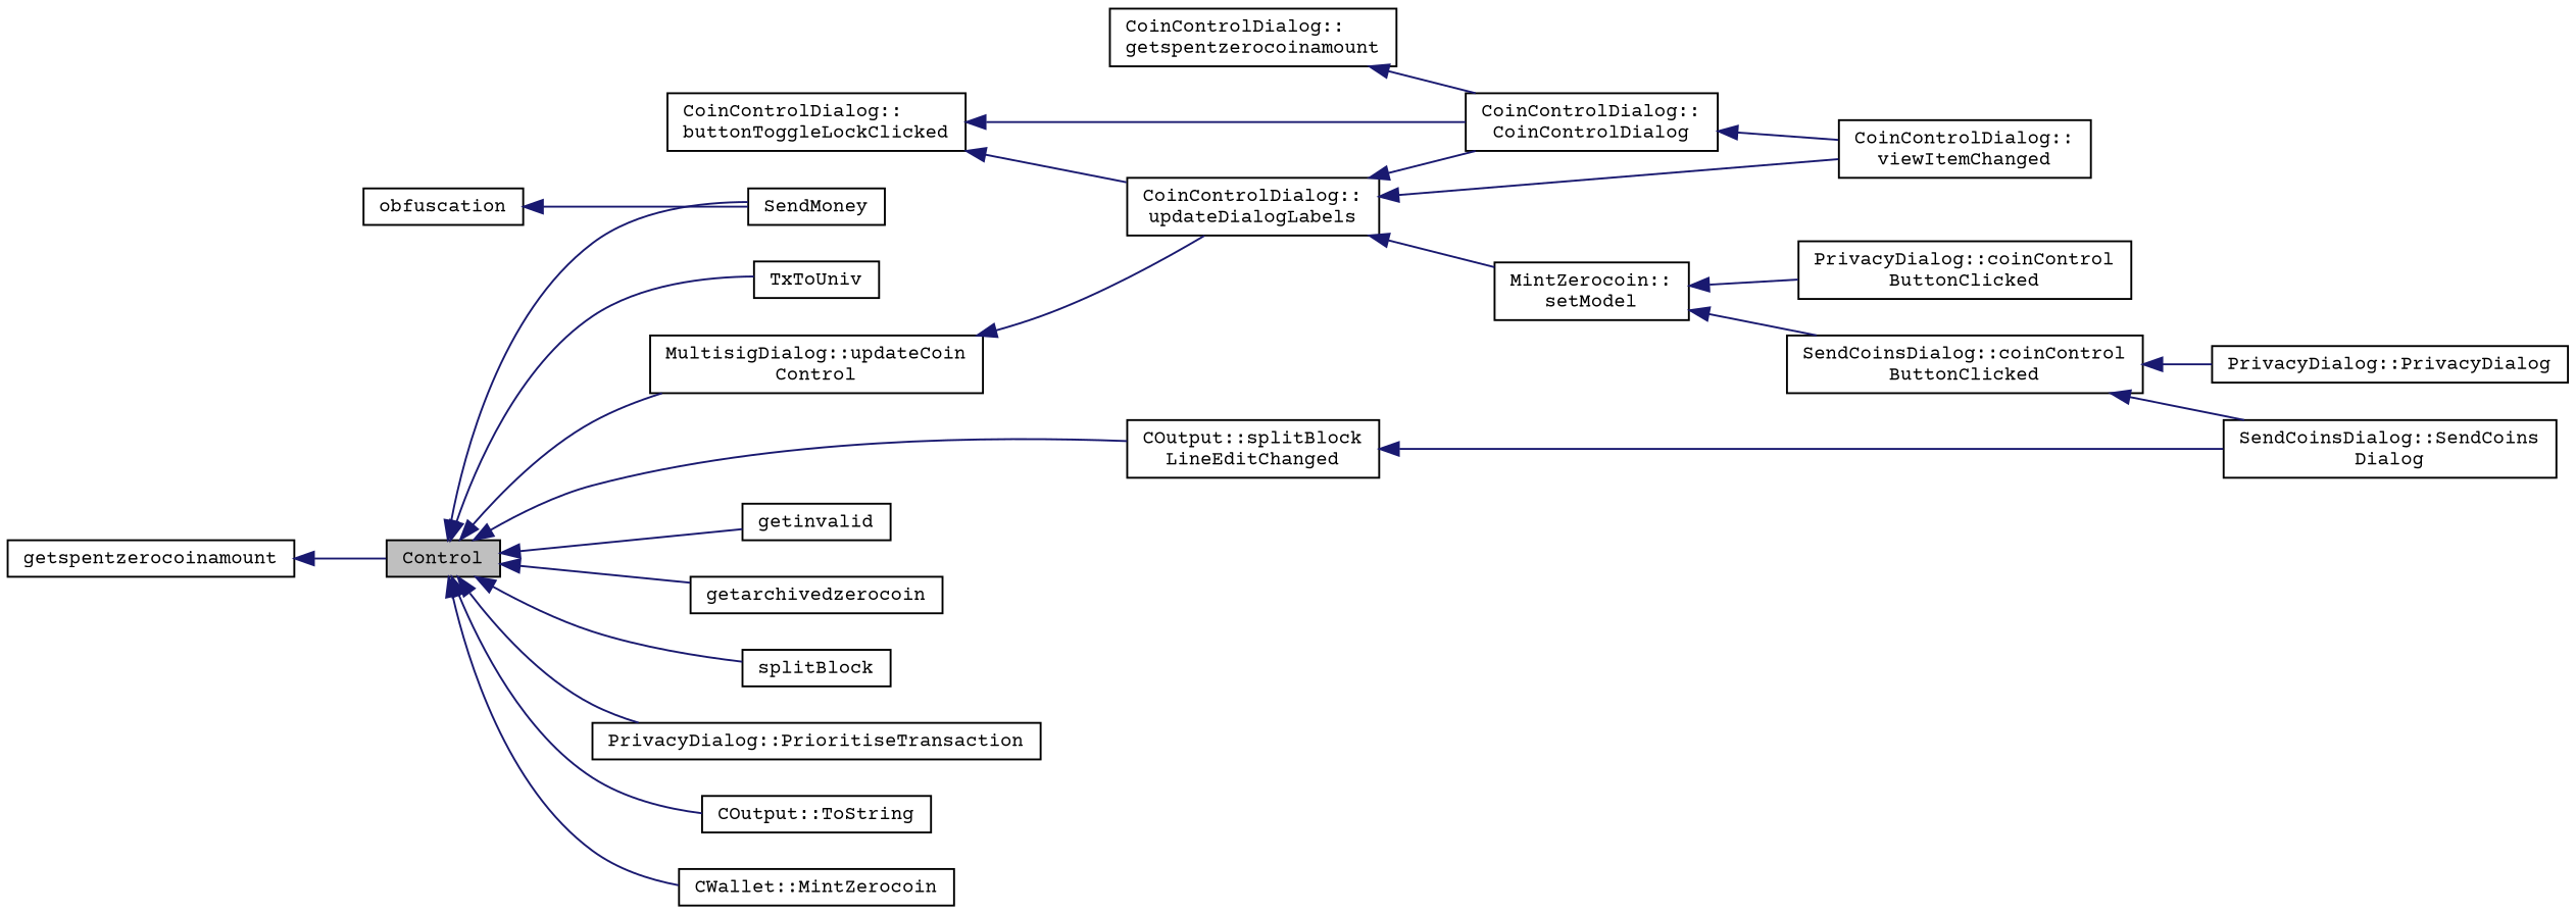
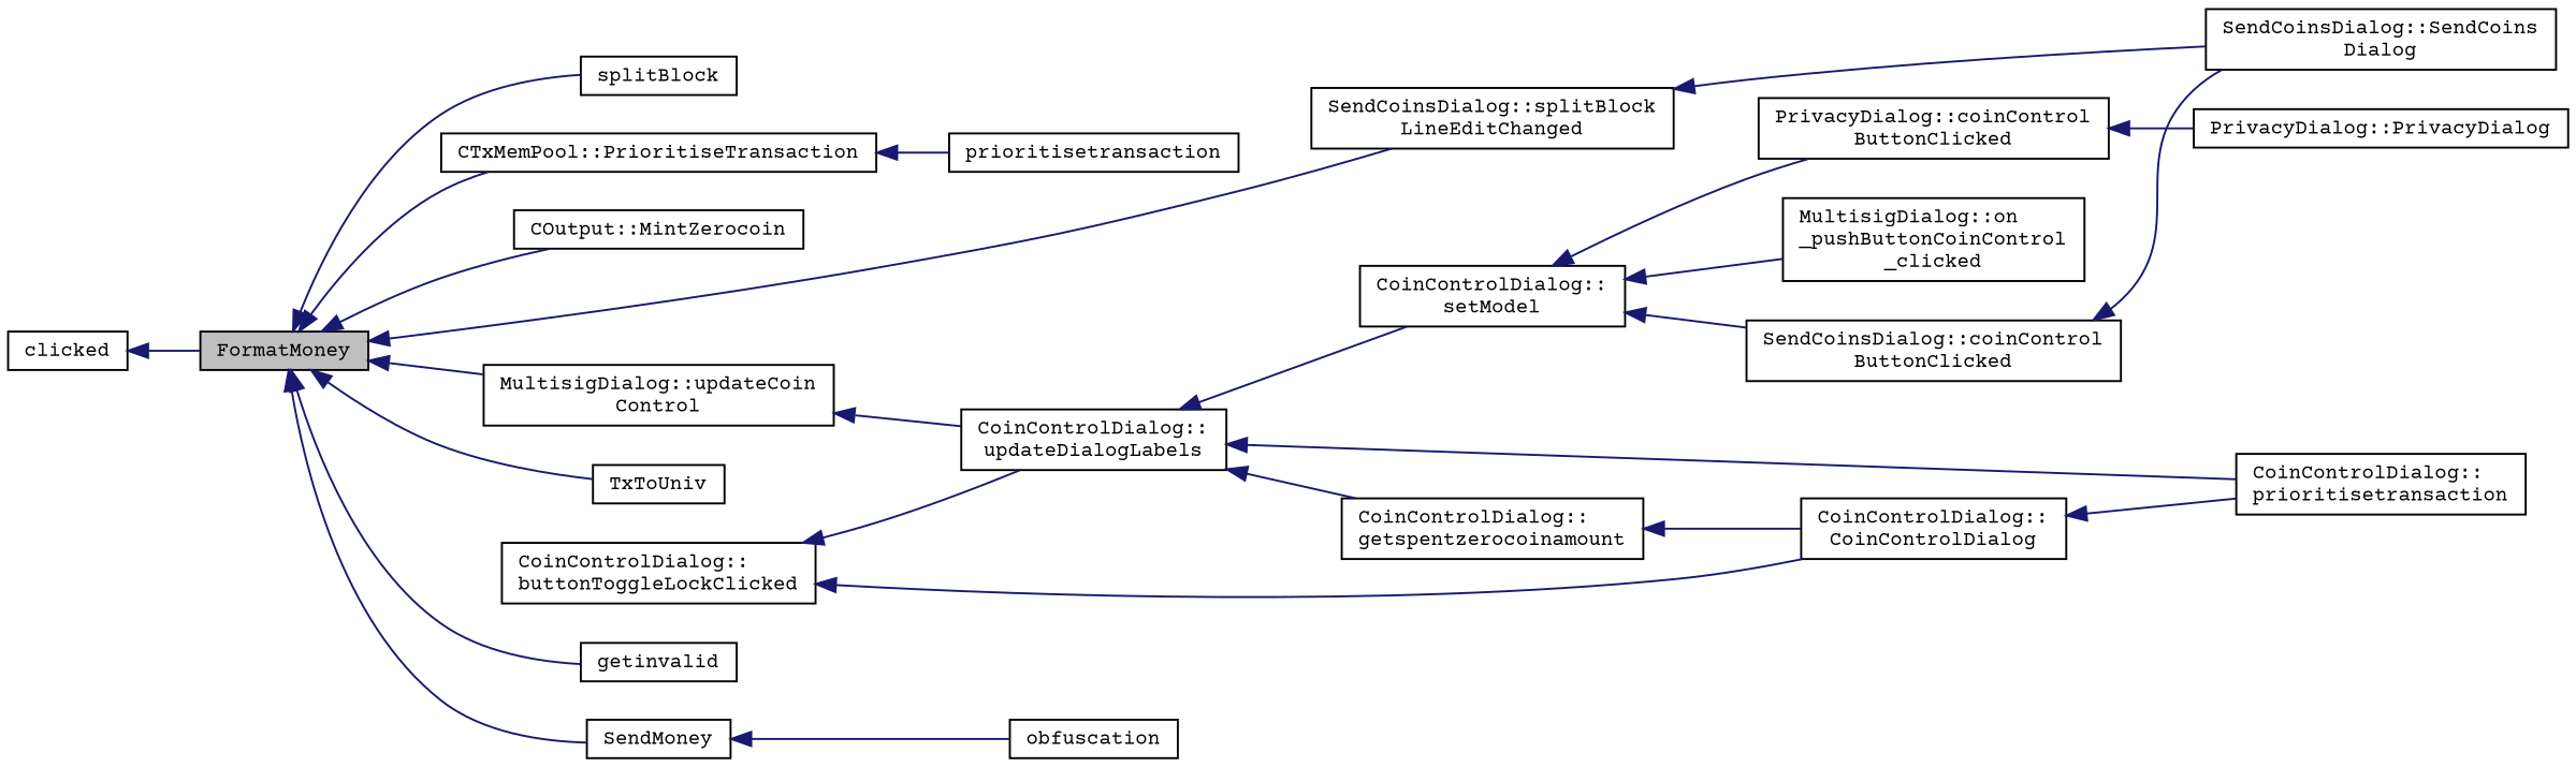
  digraph {
    fontname="Courier Prime"
    rankdir=LR
    node [color=black fillcolor=white fontname="Courier Prime" fontsize=10 shape=record style=filled]
    edge [color=midnightblue dir=back fontname="Courier Prime" fontsize=10 labelfontname=Helvetica labelfontsize=10 style=solid]
-   n1 [fillcolor=grey75 fontcolor=black height=0.2 label=Control width=0.4]
+   n1 [fillcolor=grey75 fontcolor=black height=0.2 label=FormatMoney width=0.4]
    n2 [height=0.2 label=TxToUniv width=0.4]
    n3 [height=0.2 label="MultisigDialog::updateCoin\lControl" width=0.4]
-   n4 [height=0.2 label="COutput::splitBlock\lLineEditChanged" width=0.4]
+   n4 [height=0.2 label="SendCoinsDialog::splitBlock\lLineEditChanged" width=0.4]
    n5 [height=0.2 label=getinvalid width=0.4]
    n6 [height=0.2 label=SendMoney width=0.4]
-   n7 [height=0.2 label=getarchivedzerocoin width=0.4]
    n8 [height=0.2 label=splitBlock width=0.4]
-   n9 [height=0.2 label="PrivacyDialog::PrioritiseTransaction" width=0.4]
-   n10 [height=0.2 label="COutput::ToString" width=0.4]
-   n11 [height=0.2 label="CWallet::MintZerocoin" width=0.4]
+   n9 [height=0.2 label="CTxMemPool::PrioritiseTransaction" width=0.4]
+   n10 [height=0.2 label="COutput::MintZerocoin" width=0.4]
    n12 [height=0.2 label="CoinControlDialog::\lupdateDialogLabels" width=0.4]
    n13 [height=0.2 label="SendCoinsDialog::SendCoins\lDialog" width=0.4]
    n14 [height=0.2 label=obfuscation width=0.4]
-   n15 [height=0.2 label=getspentzerocoinamount width=0.4]
-   n17 [height=0.2 label="MintZerocoin::\lsetModel" width=0.4]
+   n15 [height=0.2 label=clicked width=0.4]
+   n16 [height=0.2 label=prioritisetransaction width=0.4]
+   n17 [height=0.2 label="CoinControlDialog::\lsetModel" width=0.4]
    n18 [height=0.2 label="CoinControlDialog::\lgetspentzerocoinamount" width=0.4]
-   n19 [height=0.2 label="CoinControlDialog::\lviewItemChanged" width=0.4]
+   n19 [height=0.2 label="CoinControlDialog::\lprioritisetransaction" width=0.4]
+   n20 [height=0.2 label="MultisigDialog::on\l_pushButtonCoinControl\l_clicked" width=0.4]
    n21 [height=0.2 label="PrivacyDialog::coinControl\lButtonClicked" width=0.4]
    n22 [height=0.2 label="SendCoinsDialog::coinControl\lButtonClicked" width=0.4]
    n23 [height=0.2 label="CoinControlDialog::\lCoinControlDialog" width=0.4]
    n24 [height=0.2 label="CoinControlDialog::\lbuttonToggleLockClicked" width=0.4]
    n25 [height=0.2 label="PrivacyDialog::PrivacyDialog" width=0.4]
    n1 -> n2
    n1 -> n3
    n1 -> n4
    n1 -> n5
    n1 -> n6
-   n1 -> n7
    n1 -> n8
    n1 -> n9
    n1 -> n10
-   n1 -> n11
    n3 -> n12
    n4 -> n13
-   n14 -> n6
+   n6 -> n14
+   n9 -> n16
    n12 -> n17
-   n12 -> n23
+   n12 -> n18
    n12 -> n19
    n15 -> n1
+   n17 -> n20
    n17 -> n21
    n17 -> n22
    n18 -> n23
-   n22 -> n25
+   n21 -> n25
    n22 -> n13
    n23 -> n19
    n24 -> n12
    n24 -> n23
  }
